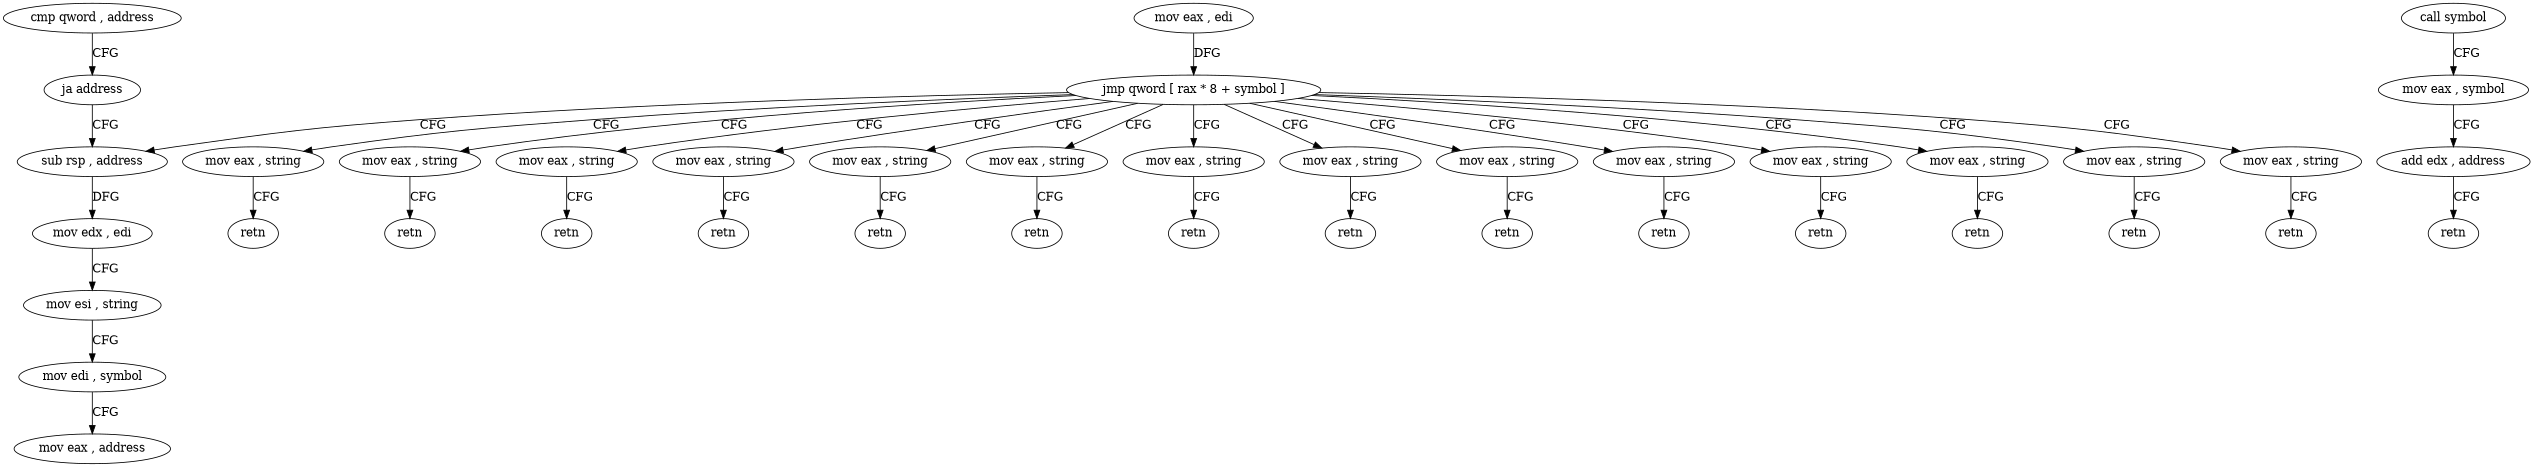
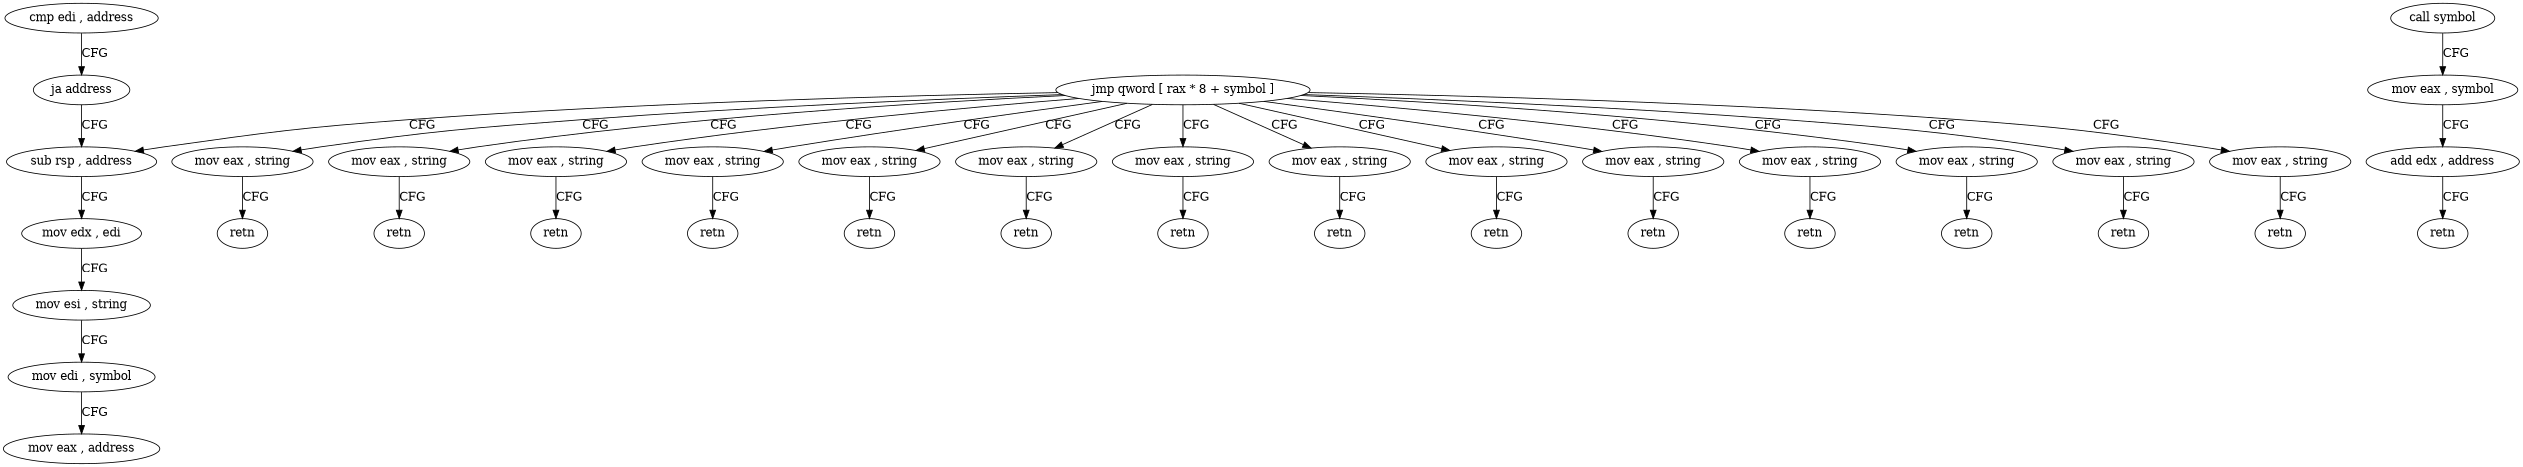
  digraph {
-   n1 [label="cmp qword , address"]
+   n1 [label="cmp edi , address"]
    n2 [label="ja address"]
    n3 [label="sub rsp , address"]
    n4 [label="mov edx , edi"]
-   n5 [label="mov eax , edi"]
    n6 [label="jmp qword [ rax * 8 + symbol ]"]
    n7 [label="mov esi , string"]
    n8 [label="mov eax , string"]
    n9 [label="mov eax , string"]
    n10 [label="mov eax , string"]
    n11 [label="mov eax , string"]
    n12 [label="mov eax , string"]
    n13 [label="mov eax , string"]
    n14 [label="mov eax , string"]
    n15 [label="mov eax , string"]
    n16 [label="mov eax , string"]
    n17 [label="mov eax , string"]
    n18 [label="mov eax , string"]
    n19 [label="mov eax , string"]
    n20 [label="mov eax , string"]
    n21 [label="mov eax , string"]
    n22 [label="mov edi , symbol"]
    n23 [label="call symbol"]
    n24 [label="mov eax , symbol"]
    n25 [label="mov eax , address"]
    n26 [label="add edx , address"]
    n27 [label=retn]
    n28 [label=retn]
    n29 [label=retn]
    n30 [label=retn]
    n31 [label=retn]
    n32 [label=retn]
    n33 [label=retn]
    n34 [label=retn]
    n35 [label=retn]
    n36 [label=retn]
    n37 [label=retn]
    n38 [label=retn]
    n39 [label=retn]
    n40 [label=retn]
    n41 [label=retn]
    n1 -> n2 [label=CFG]
    n2 -> n3 [label=CFG]
-   n3 -> n4 [label=DFG]
+   n3 -> n4 [label=CFG]
    n4 -> n7 [label=CFG]
-   n5 -> n6 [label=DFG]
    n6 -> n3 [label=CFG]
    n6 -> n8 [label=CFG]
    n6 -> n9 [label=CFG]
    n6 -> n10 [label=CFG]
    n6 -> n11 [label=CFG]
    n6 -> n12 [label=CFG]
    n6 -> n13 [label=CFG]
    n6 -> n14 [label=CFG]
    n6 -> n15 [label=CFG]
    n6 -> n16 [label=CFG]
    n6 -> n17 [label=CFG]
    n6 -> n18 [label=CFG]
    n6 -> n19 [label=CFG]
    n6 -> n20 [label=CFG]
    n6 -> n21 [label=CFG]
    n7 -> n22 [label=CFG]
    n8 -> n28 [label=CFG]
    n9 -> n29 [label=CFG]
    n10 -> n30 [label=CFG]
    n11 -> n31 [label=CFG]
    n12 -> n32 [label=CFG]
    n13 -> n33 [label=CFG]
    n14 -> n34 [label=CFG]
    n15 -> n35 [label=CFG]
    n16 -> n36 [label=CFG]
    n17 -> n37 [label=CFG]
    n18 -> n38 [label=CFG]
    n19 -> n39 [label=CFG]
    n20 -> n40 [label=CFG]
    n21 -> n41 [label=CFG]
    n22 -> n25 [label=CFG]
    n23 -> n24 [label=CFG]
    n24 -> n26 [label=CFG]
    n26 -> n27 [label=CFG]
  }
